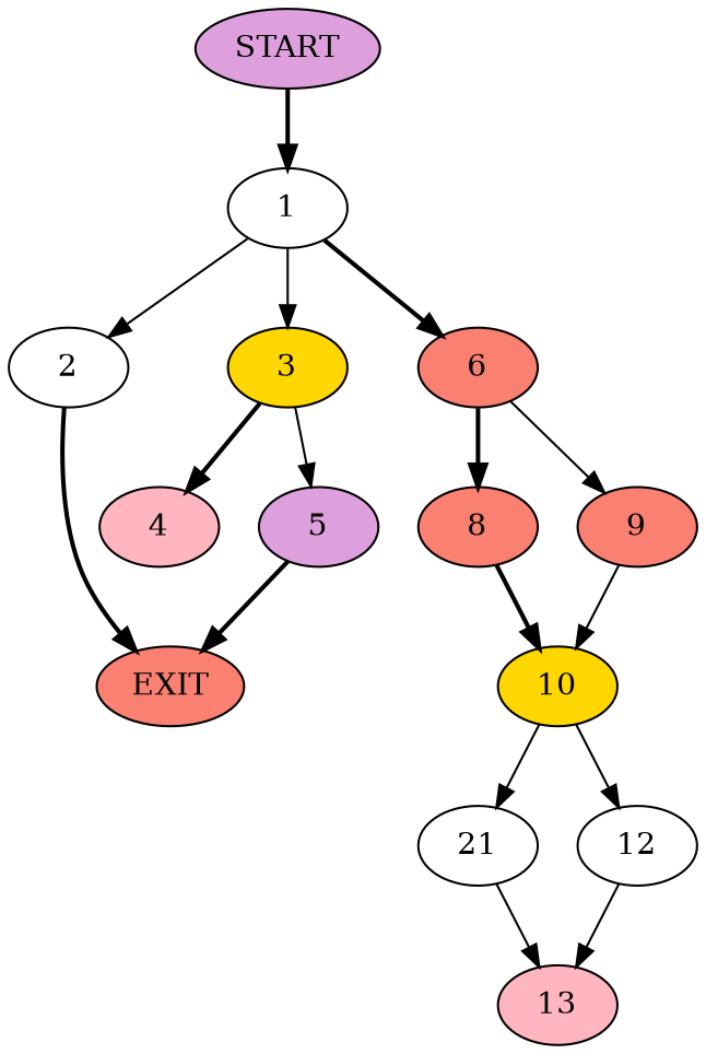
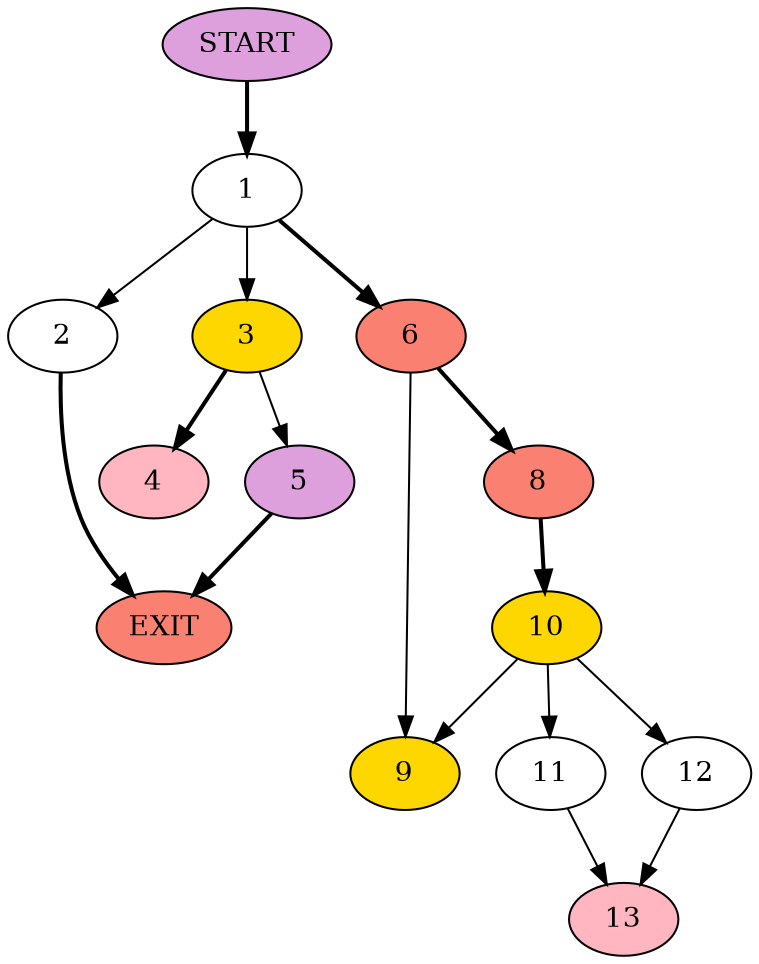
  digraph {
    node [fillcolor=white style=filled]
    edge [style=solid]
    n1 [fillcolor=plum label=START]
    1
    2
    3 [fillcolor=gold]
    6 [fillcolor=salmon]
    n6 [fillcolor=salmon label=EXIT]
    4 [fillcolor=lightpink]
    5 [fillcolor=plum]
    8 [fillcolor=salmon]
-   9 [fillcolor=salmon]
+   9 [fillcolor=gold]
    10 [fillcolor=gold]
-   11 [label=21]
+   11
    12
    13 [fillcolor=lightpink]
    n1 -> 1 [style=bold]
    1 -> 2
    1 -> 3
    1 -> 6 [style=bold]
    2 -> n6 [style=bold]
    3 -> 4 [style=bold]
    3 -> 5
    6 -> 8 [style=bold]
    6 -> 9
    5 -> n6 [style=bold]
    8 -> 10 [style=bold]
-   9 -> 10
+   10 -> 9
    10 -> 11
    10 -> 12
    11 -> 13
    12 -> 13
  }
